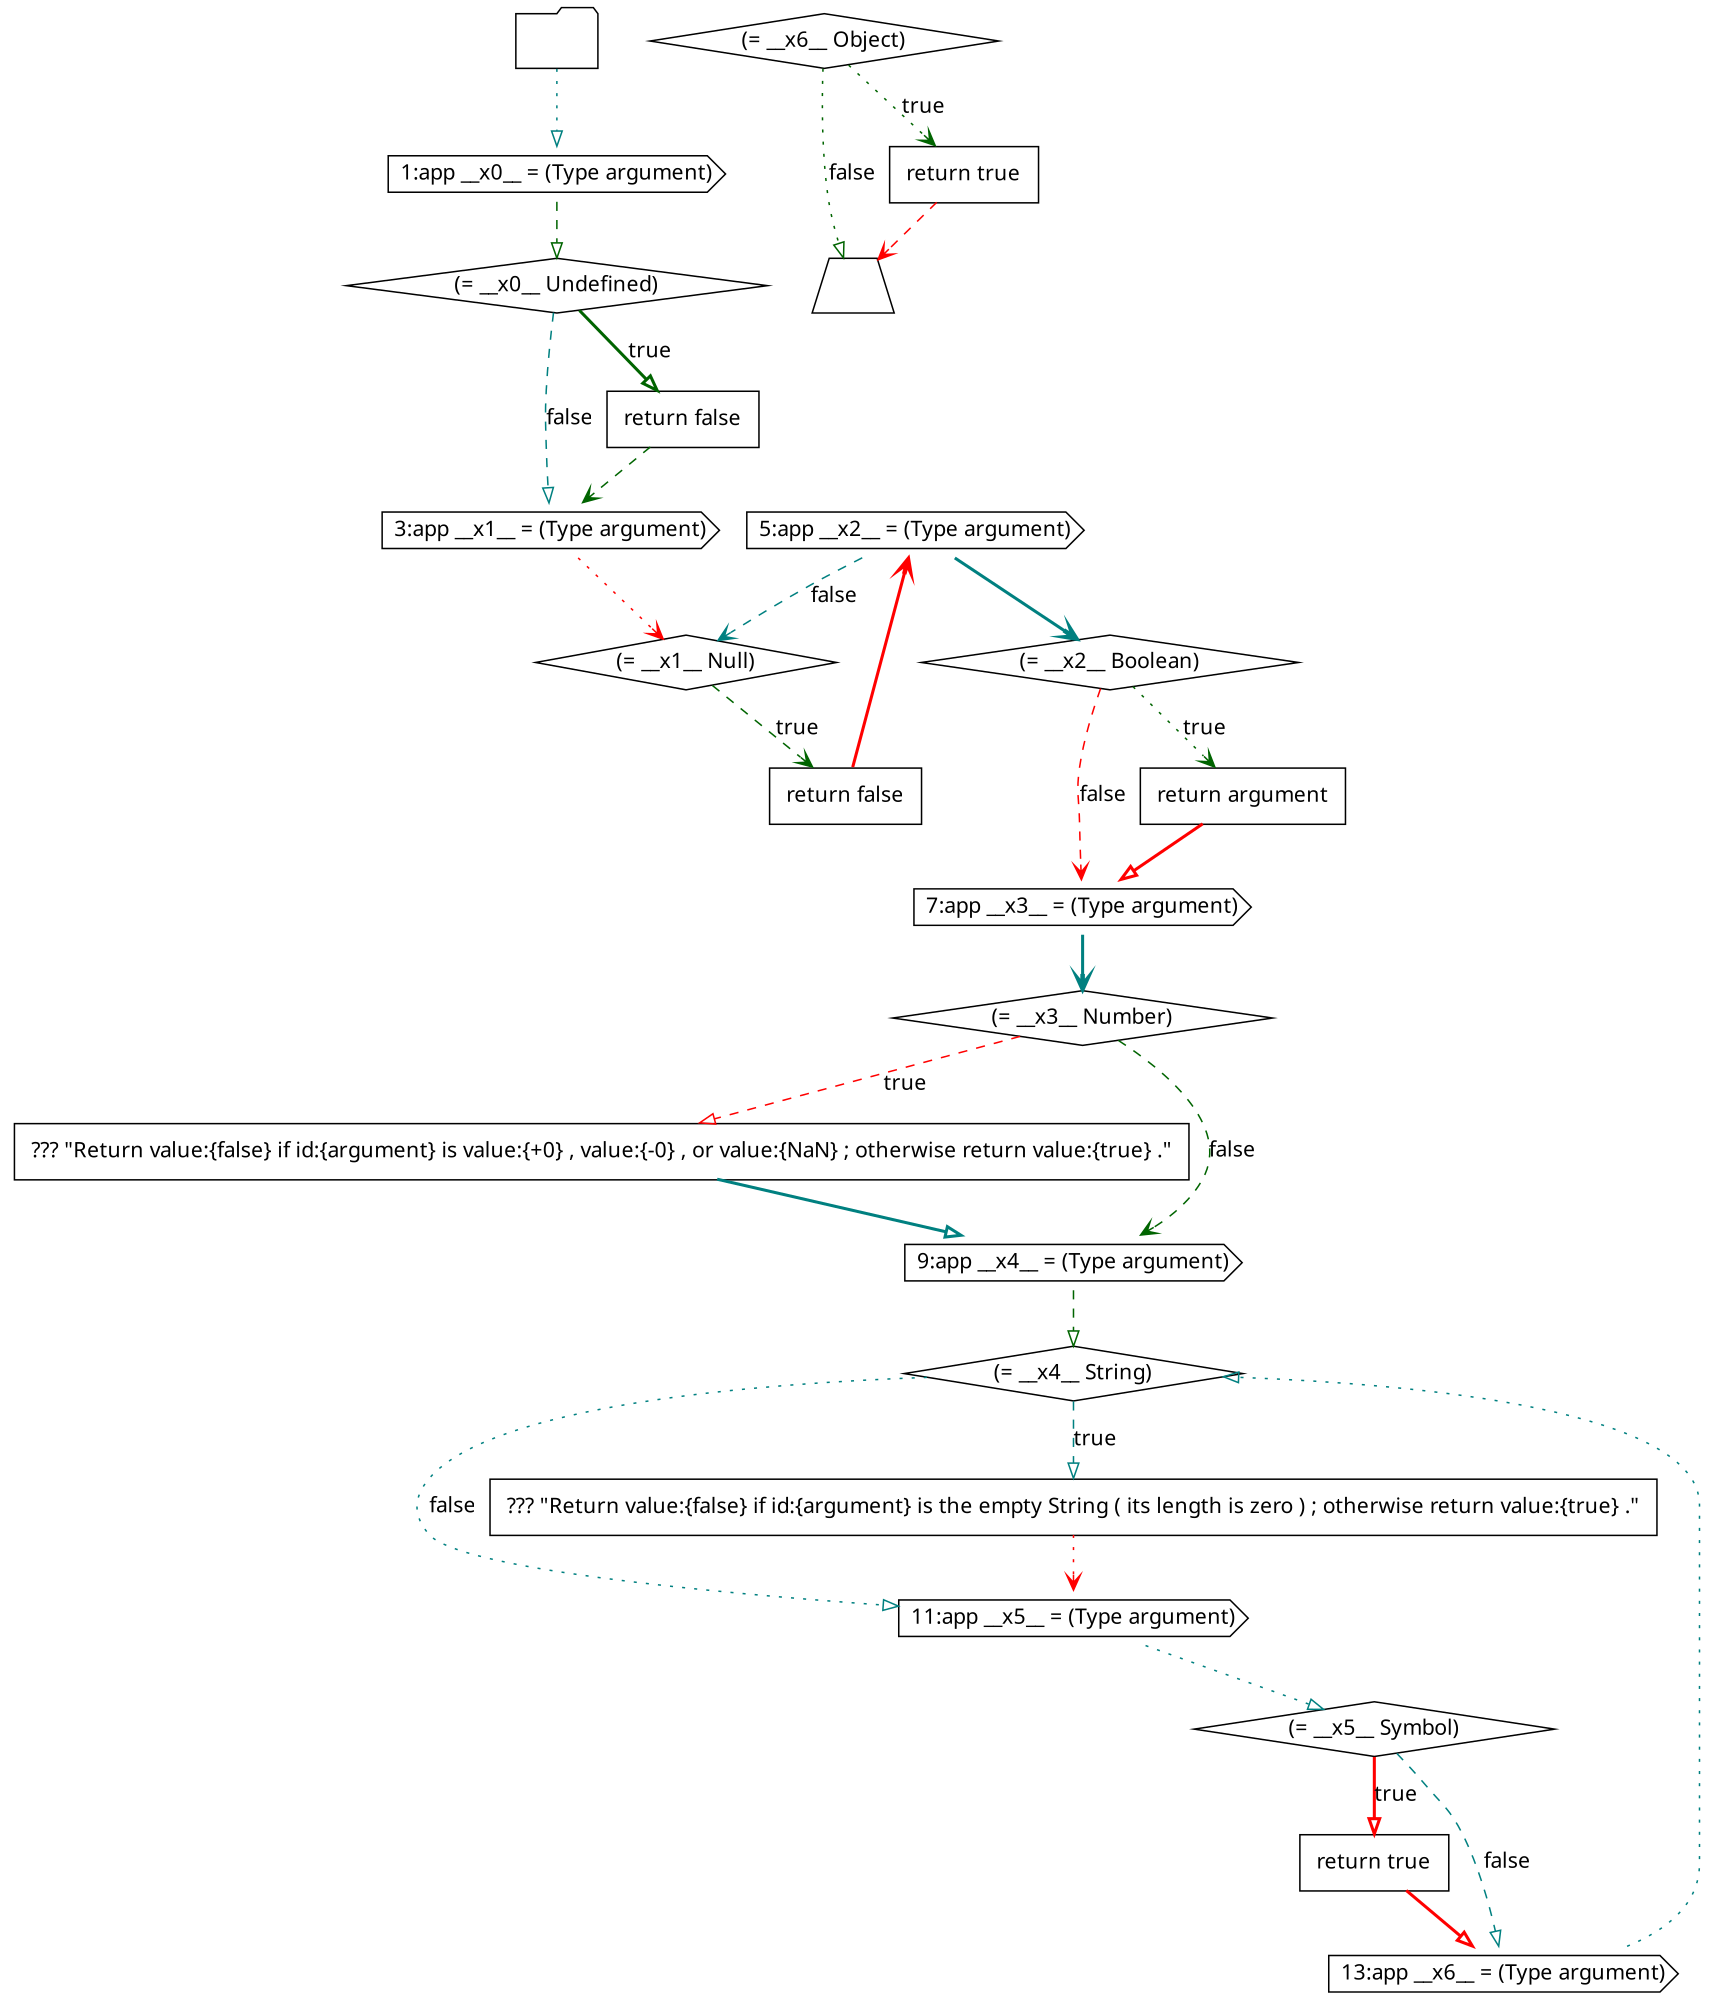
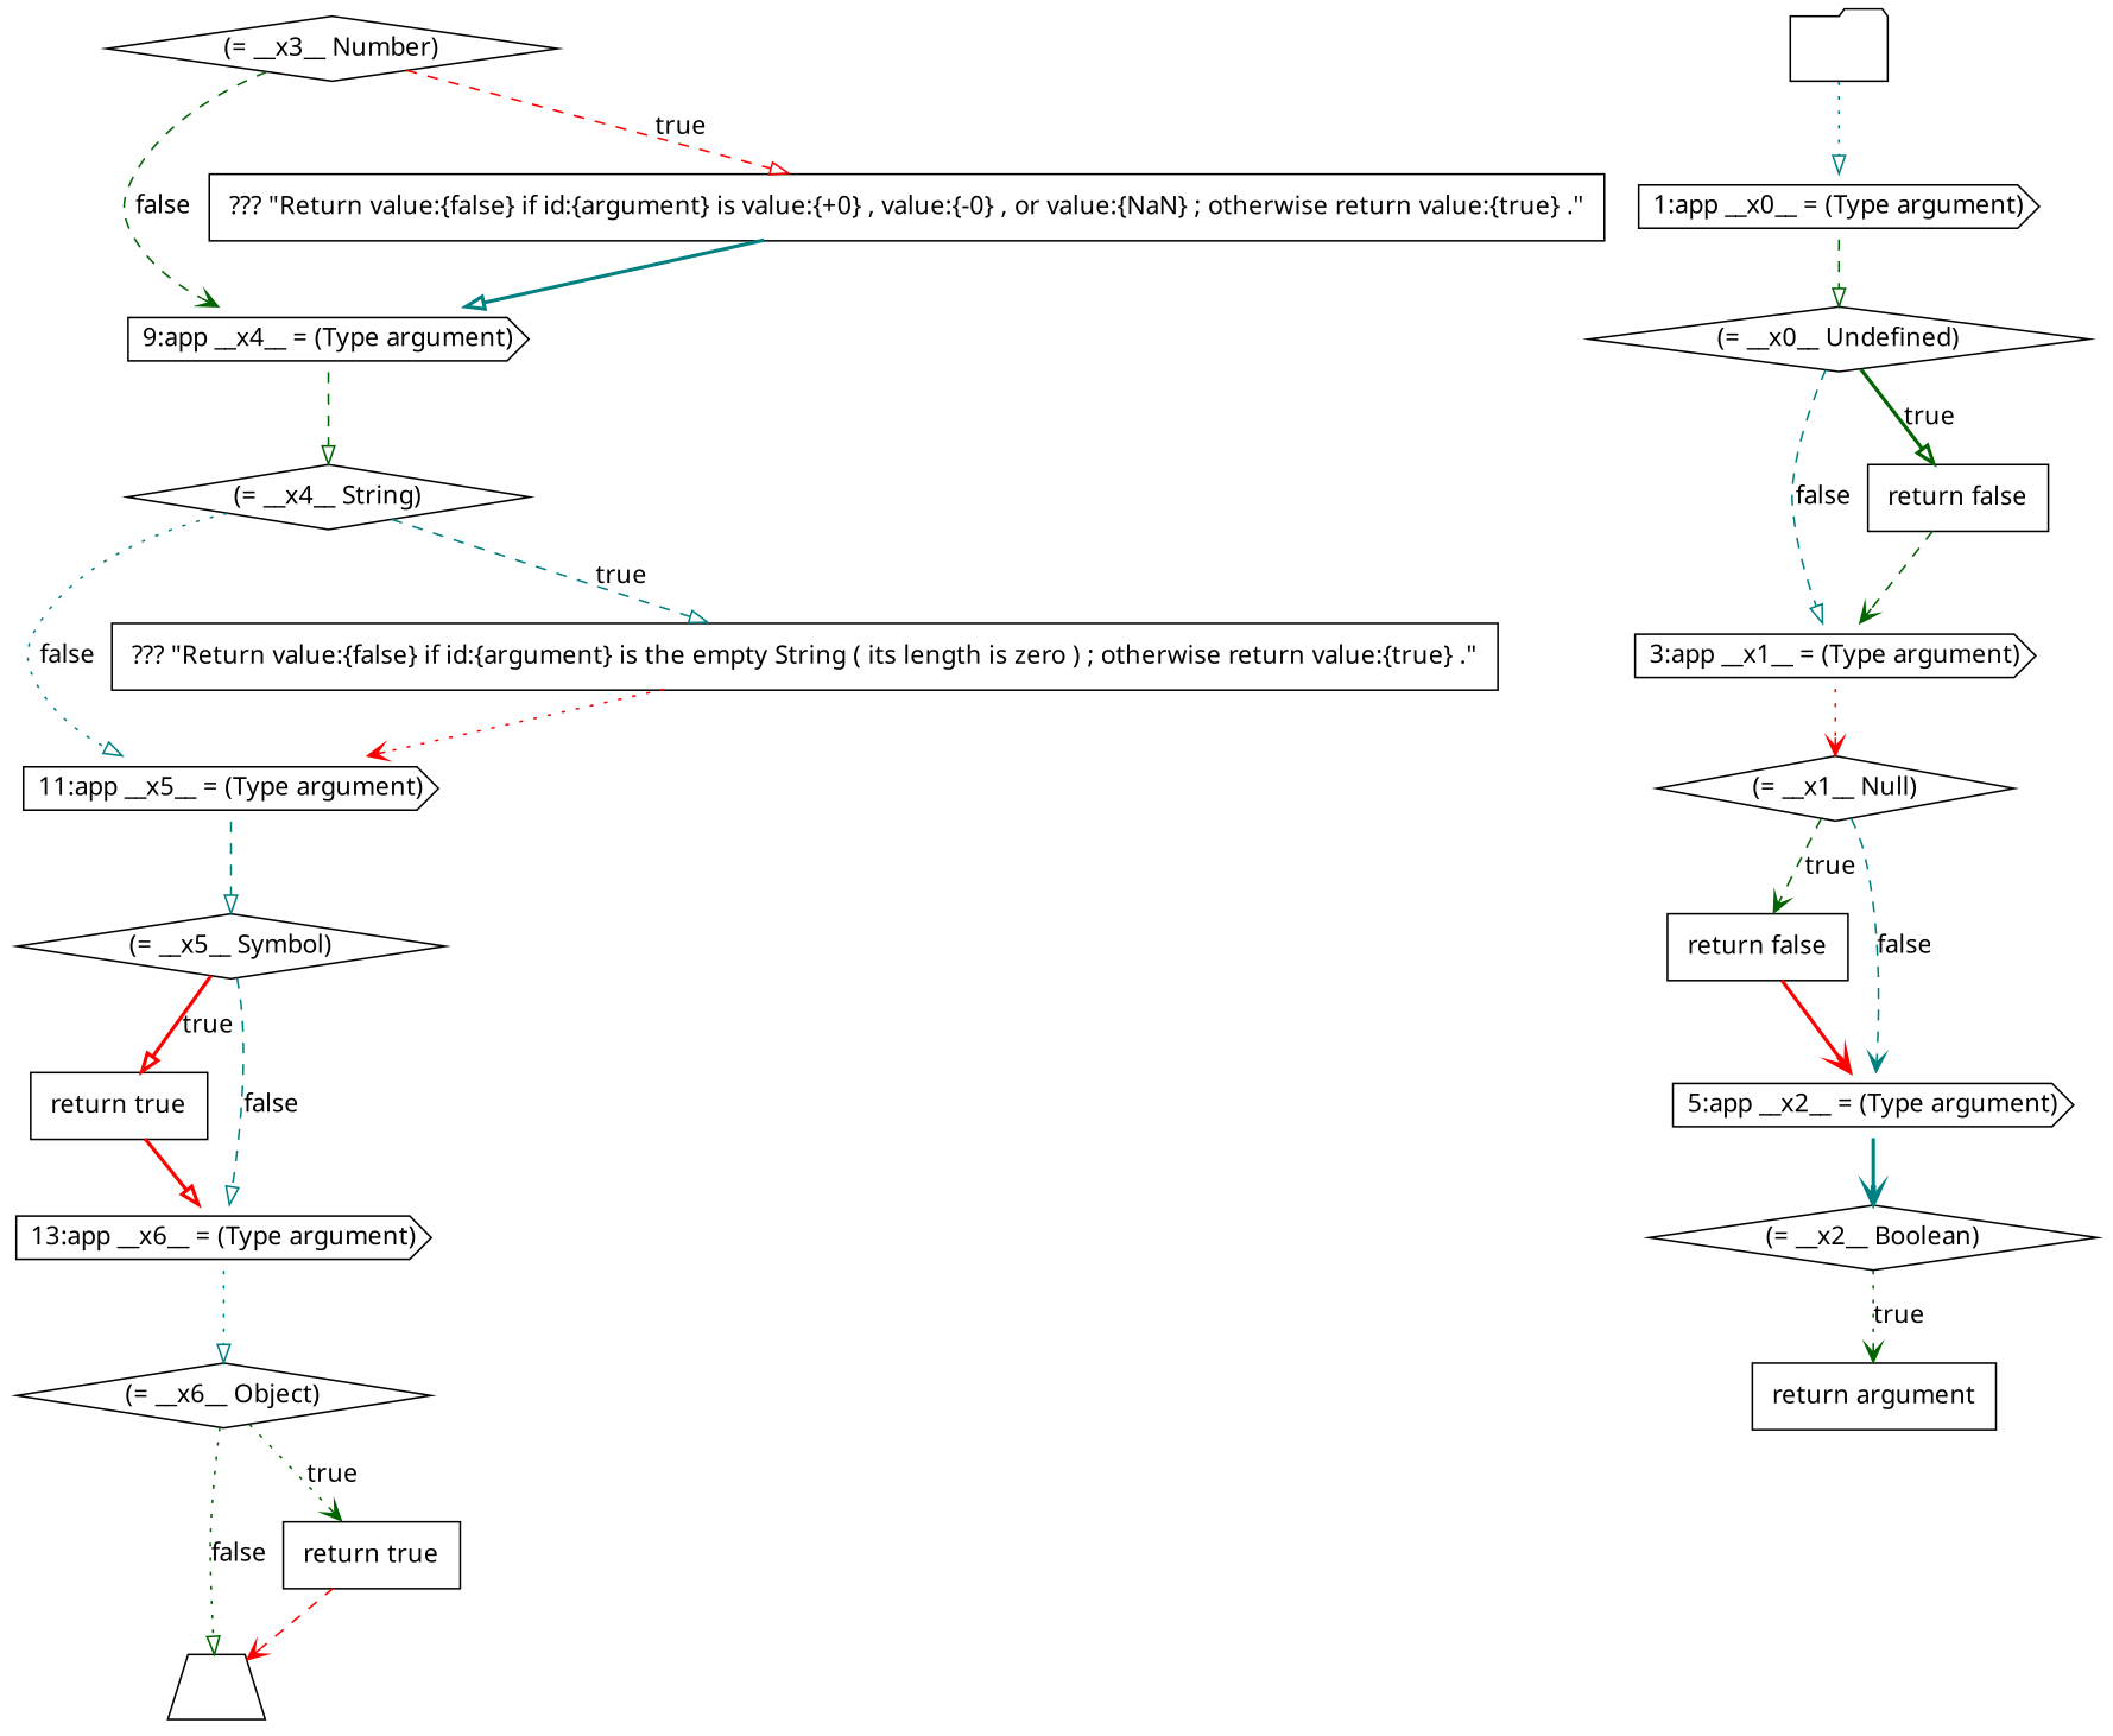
  digraph {
    fontname="Noto Sans"
    node [color=black fillcolor=white fontname="Noto Sans" shape=cds style=filled]
    edge [arrowhead=onormal color=teal fontname="Noto Sans" style=dashed]
    n1 [label=<<font color="black">9:app __x4__ = (Type argument)</font>>]
    n2 [label=<<font color="black">(= __x4__ String)</font>> shape=diamond]
    n3 [label=<<font color="black">11:app __x5__ = (Type argument)</font>>]
    n4 [label=<<font color="black">     <table border="0" cellborder="1" cellspacing="0" cellpadding="10">       <tr><td align="left">??? &quot;Return value:{false} if id:{argument} is the empty String ( its length is zero ) ; otherwise return value:{true} .&quot;</td></tr>     </table>   </font>> margin=0 shape=none]
    n5 [label=" " shape=trapezium]
    n6 [label=<<font color="black">     <table border="0" cellborder="1" cellspacing="0" cellpadding="10">       <tr><td align="left">return true</td></tr>     </table>   </font>> margin=0 shape=none]
    n7 [label=<<font color="black">13:app __x6__ = (Type argument)</font>>]
    n8 [label=<<font color="black">(= __x6__ Object)</font>> shape=diamond]
    n9 [label=<<font color="black">3:app __x1__ = (Type argument)</font>>]
    n10 [label=<<font color="black">(= __x1__ Null)</font>> shape=diamond]
    n11 [label=<<font color="black">     <table border="0" cellborder="1" cellspacing="0" cellpadding="10">       <tr><td align="left">return false</td></tr>     </table>   </font>> margin=0 shape=none]
    n12 [label=<<font color="black">5:app __x2__ = (Type argument)</font>>]
    n13 [label=<<font color="black">     <table border="0" cellborder="1" cellspacing="0" cellpadding="10">       <tr><td align="left">??? &quot;Return value:{false} if id:{argument} is value:{+0} , value:{-0} , or value:{NaN} ; otherwise return value:{true} .&quot;</td></tr>     </table>   </font>> margin=0 shape=none]
    n14 [label=<<font color="black">1:app __x0__ = (Type argument)</font>>]
    n15 [label=<<font color="black">(= __x0__ Undefined)</font>> shape=diamond]
    n16 [label=<<font color="black">     <table border="0" cellborder="1" cellspacing="0" cellpadding="10">       <tr><td align="left">return false</td></tr>     </table>   </font>> margin=0 shape=none]
    n17 [label=<<font color="black">     <table border="0" cellborder="1" cellspacing="0" cellpadding="10">       <tr><td align="left">return true</td></tr>     </table>   </font>> margin=0 shape=none]
    n18 [label=<<font color="black">(= __x2__ Boolean)</font>> shape=diamond]
    n19 [label=<<font color="black">(= __x5__ Symbol)</font>> shape=diamond]
    n20 [label=<<font color="black">     <table border="0" cellborder="1" cellspacing="0" cellpadding="10">       <tr><td align="left">return argument</td></tr>     </table>   </font>> margin=0 shape=none]
-   n21 [label=<<font color="black">7:app __x3__ = (Type argument)</font>>]
    n22 [label=<<font color="black">(= __x3__ Number)</font>> shape=diamond]
    n23 [label=" " shape=folder]
    n1 -> n2 [color=darkgreen]
    n2 -> n3 [label=<<font color="black">false</font>> style=dotted]
    n2 -> n4 [label=<<font color="black">true</font>>]
-   n3 -> n19 [style=dotted]
+   n3 -> n19
    n4 -> n3 [arrowhead=vee color=red style=dotted]
    n6 -> n7 [color=red style=bold]
-   n7 -> n2 [style=dotted]
+   n7 -> n8 [style=dotted]
    n8 -> n5 [color=darkgreen label=<<font color="black">false</font>> style=dotted]
    n8 -> n17 [arrowhead=vee color=darkgreen label=<<font color="black">true</font>> style=dotted]
    n9 -> n10 [arrowhead=vee color=red style=dotted]
    n10 -> n11 [arrowhead=vee color=darkgreen label=<<font color="black">true</font>>]
-   n12 -> n10 [arrowhead=vee label=<<font color="black">false</font>>]
+   n10 -> n12 [arrowhead=vee label=<<font color="black">false</font>>]
    n11 -> n12 [arrowhead=vee color=red style=bold]
    n12 -> n18 [arrowhead=vee style=bold]
    n13 -> n1 [style=bold]
    n14 -> n15 [color=darkgreen]
    n15 -> n9 [label=<<font color="black">false</font>>]
    n15 -> n16 [color=darkgreen label=<<font color="black">true</font>> style=bold]
    n16 -> n9 [arrowhead=vee color=darkgreen]
    n17 -> n5 [arrowhead=vee color=red]
    n18 -> n20 [arrowhead=vee color=darkgreen label=<<font color="black">true</font>> style=dotted]
-   n18 -> n21 [arrowhead=vee color=red label=<<font color="black">false</font>>]
    n19 -> n6 [color=red label=<<font color="black">true</font>> style=bold]
    n19 -> n7 [label=<<font color="black">false</font>>]
-   n20 -> n21 [color=red style=bold]
-   n21 -> n22 [arrowhead=vee style=bold]
    n22 -> n1 [arrowhead=vee color=darkgreen label=<<font color="black">false</font>>]
    n22 -> n13 [color=red label=<<font color="black">true</font>>]
    n23 -> n14 [style=dotted]
  }
